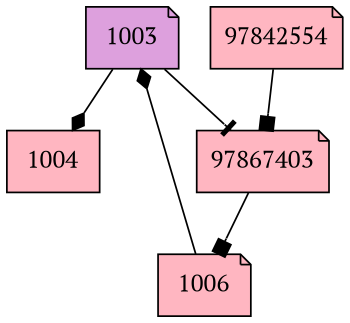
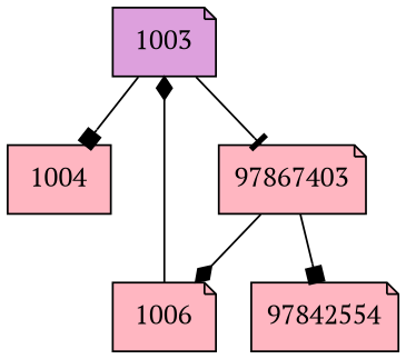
  strict digraph {
    fontname="PT Serif"
    node [fillcolor=lightpink fontname="PT Serif" shape=note style=filled]
    edge [arrowhead=diamond fontname="PT Serif"]
    1003 [fillcolor=plum]
    1004 [shape=box]
    97867403
    1006
    97842554
-   1003 -> 1004
+   1003 -> 1004 [arrowhead=box]
    1003 -> 97867403 [arrowhead=tee]
-   97867403 -> 1006 [arrowhead=box]
-   97842554 -> 97867403 [arrowhead=box]
+   97867403 -> 1006
+   97867403 -> 97842554 [arrowhead=box]
    1006 -> 1003
  }
